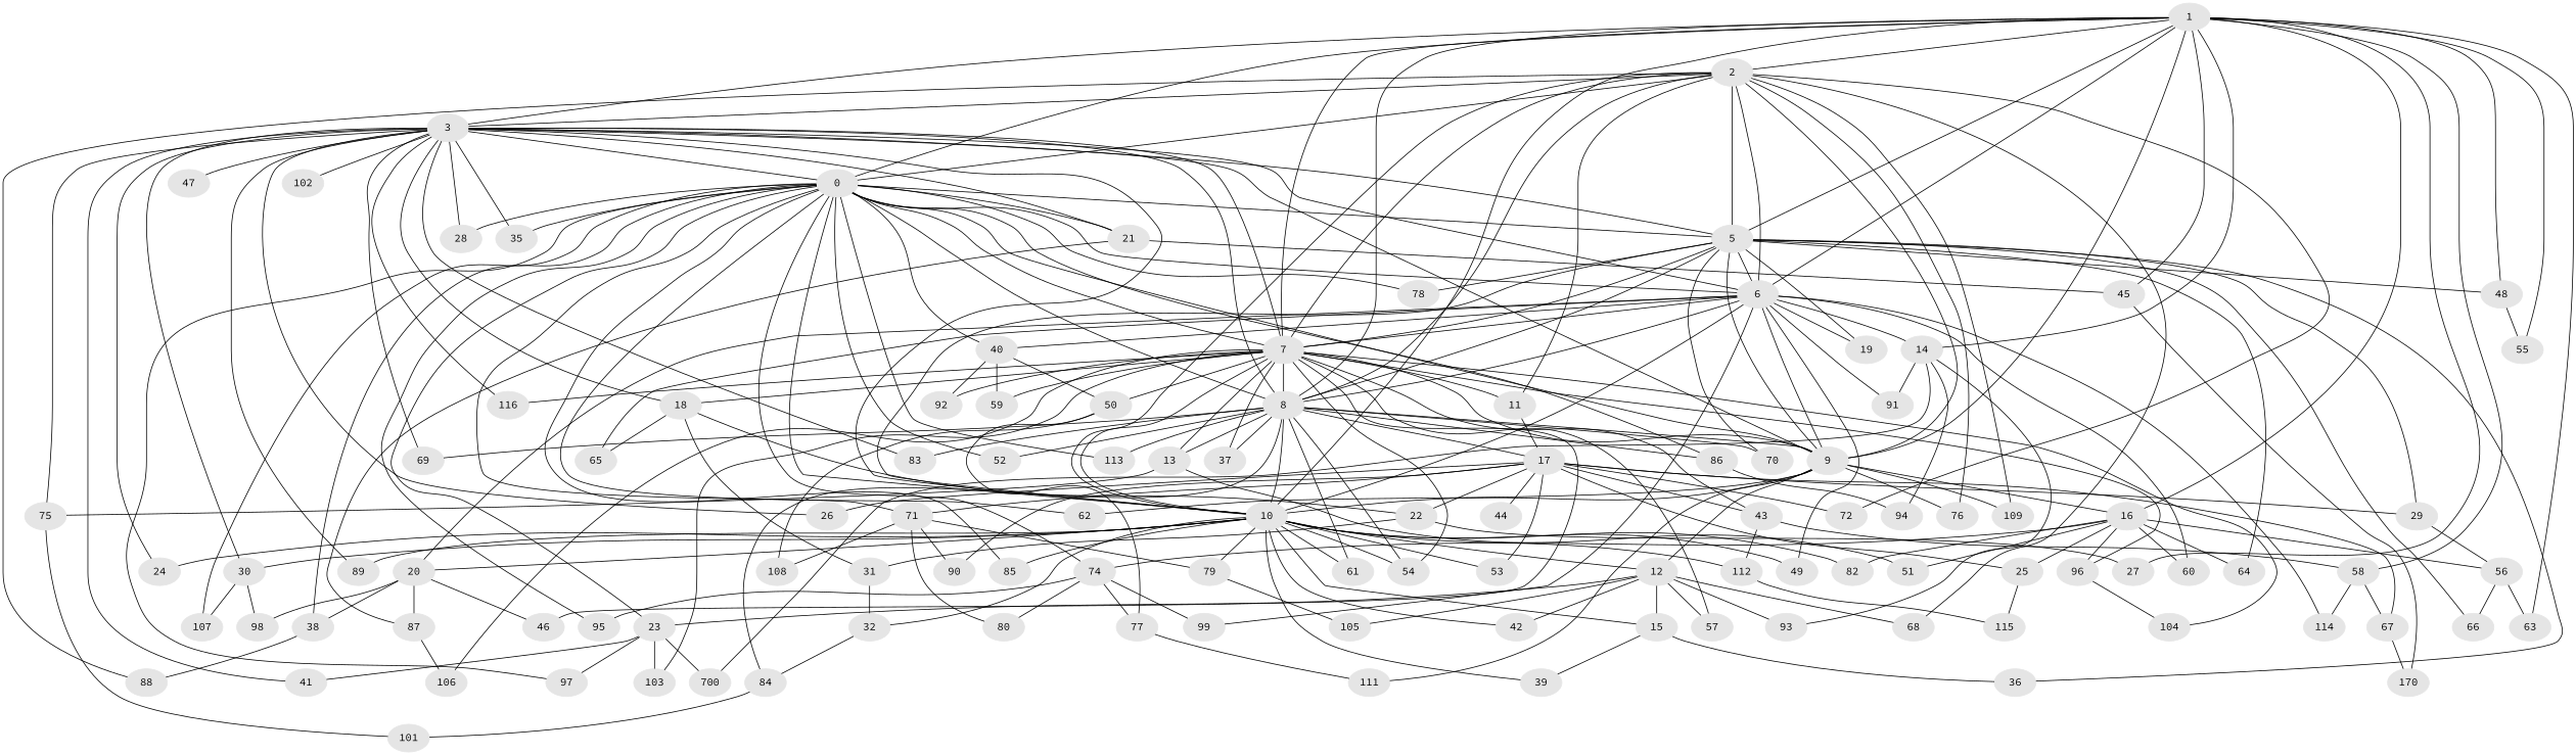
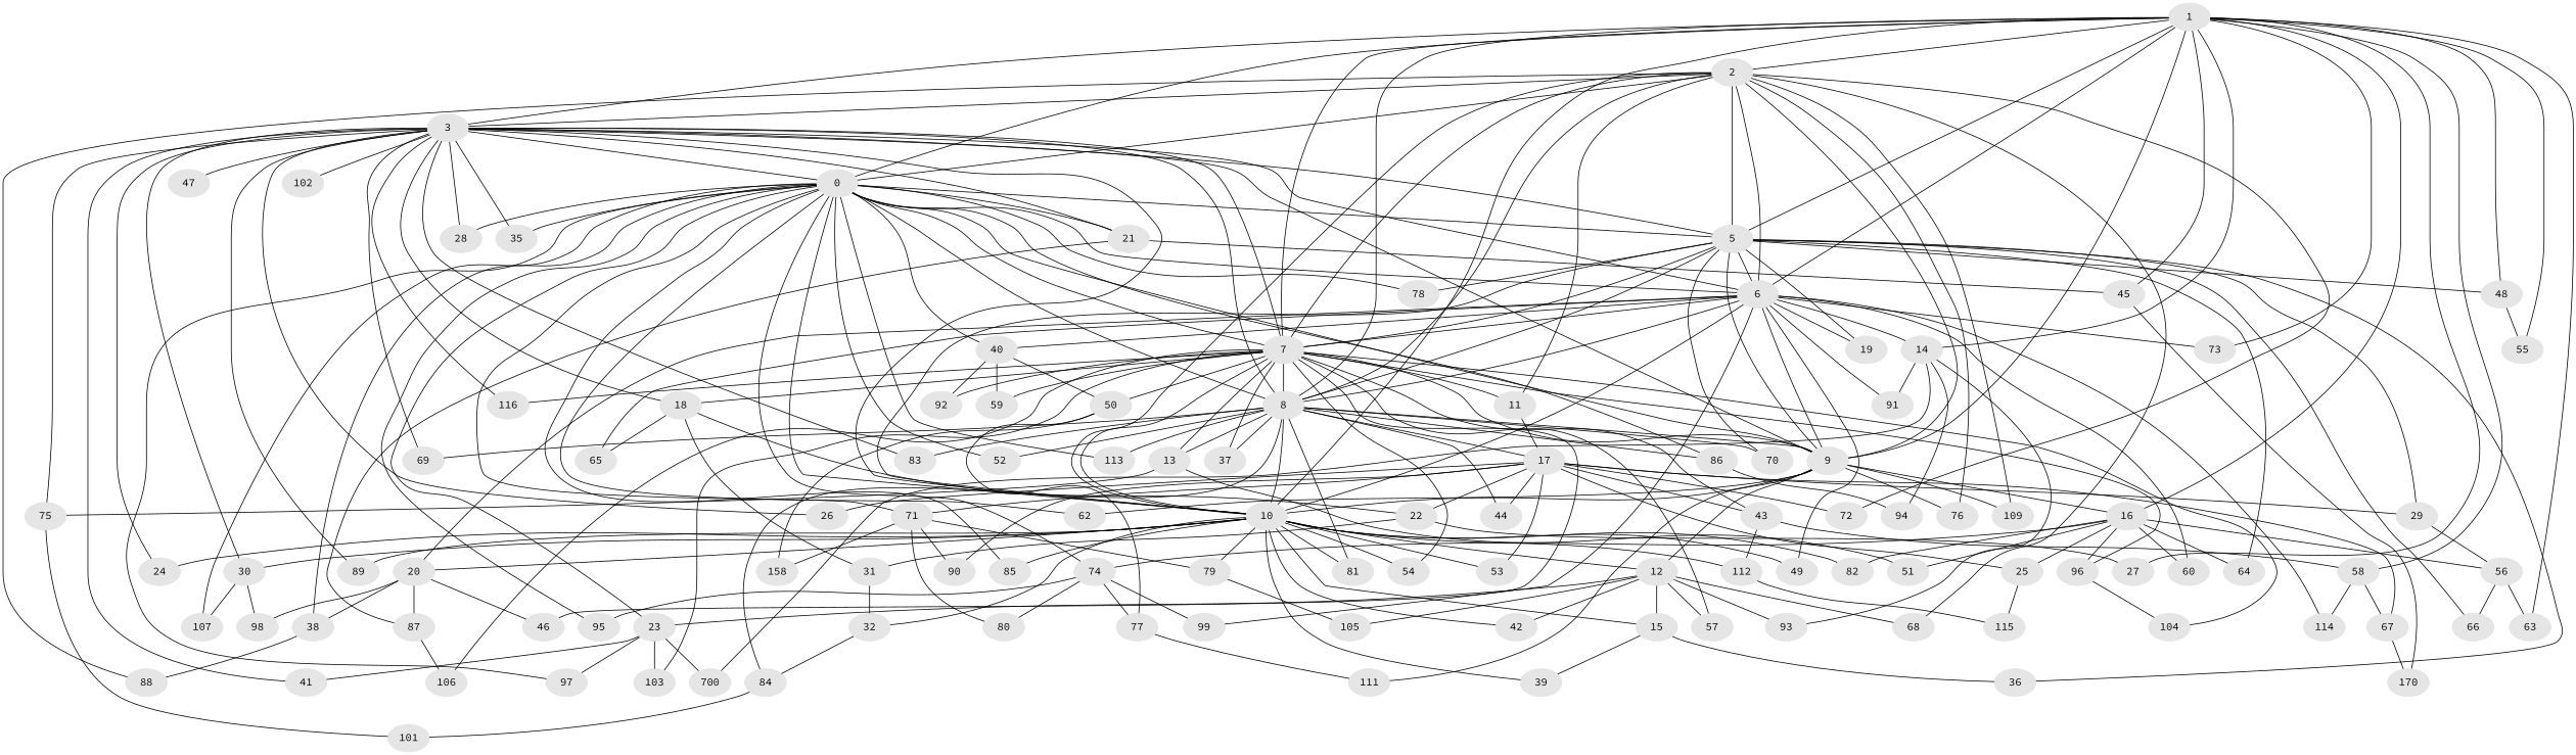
  graph {
    fontname="Source Code Pro"
    node [color=gray90 fontname="Source Code Pro" style=filled]
    edge [fontname="Source Code Pro"]
    1
    2
    3
    n4 [label=0]
    5
    6
    7
    8
    9
    10
    14
    16
    27
    45
    48
    55
    58
    63
+   73
    11
    68
    72
    76
    88
    109
    18
    21
    24
    26
    28
    30
    35
    41
    47
    69
    75
    83
    89
    102
    116
    23
    38
    40
    52
    62
    71
    74
    78
    85
    86
    95
    97
    107
    113
    19
    29
    36
    64
    66
    70
    20
    49
    60
    65
    91
    99
    114
    13
    37
    43
    46
    50
    54
    57
    59
    92
    96
    103
    104
    106
    17
    44
-   81 [label=61]
+   81
    84
    12
    111
    15
    32
    39
    42
    53
    79
    82
    112
    93
    94
    n97 [label=700]
    51
    25
    56
    n101 [label=170]
    67
    22
    31
    87
    98
    101
    90
-   108
+   108 [label=158]
    80
    77
    105
    115
    1 -- 2
    1 -- 3
    1 -- n4
    1 -- 5
    1 -- 6
    1 -- 7
    1 -- 8
    1 -- 9
    1 -- 10
    1 -- 14
    1 -- 16
    1 -- 27
    1 -- 45
    1 -- 48
    1 -- 55
    1 -- 58
    1 -- 63
+   1 -- 73
    2 -- 3
    2 -- n4
    2 -- 5
    2 -- 6
    2 -- 7
    2 -- 8
    2 -- 9
    2 -- 10
    2 -- 11
    2 -- 68
    2 -- 72
    2 -- 76
    2 -- 88
    2 -- 109
    3 -- n4
    3 -- 5
    3 -- 6
    3 -- 7
    3 -- 8
    3 -- 9
    3 -- 10
    3 -- 18
    3 -- 21
    3 -- 24
    3 -- 26
    3 -- 28
    3 -- 30
    3 -- 35
    3 -- 41
    3 -- 47
    3 -- 69
    3 -- 75
    3 -- 83
    3 -- 89
    3 -- 102
    3 -- 116
    n4 -- 5
    n4 -- 6
    n4 -- 7
    n4 -- 8
    n4 -- 9
    n4 -- 10
    n4 -- 21
    n4 -- 28
    n4 -- 35
    n4 -- 23
    n4 -- 38
    n4 -- 40
    n4 -- 52
    n4 -- 62
    n4 -- 71
    n4 -- 74
    n4 -- 78
    n4 -- 85
    n4 -- 86
    n4 -- 95
    n4 -- 97
    n4 -- 107
    n4 -- 113
    5 -- 6
    5 -- 7
    5 -- 8
    5 -- 9
    5 -- 10
    5 -- 48
    5 -- 78
    5 -- 19
    5 -- 29
    5 -- 36
    5 -- 64
    5 -- 66
    5 -- 70
    6 -- 7
    6 -- 8
    6 -- 9
    6 -- 10
    6 -- 14
+   6 -- 73
    6 -- 40
    6 -- 19
    6 -- 20
    6 -- 49
    6 -- 60
    6 -- 65
    6 -- 91
    6 -- 99
    6 -- 114
    7 -- 8
    7 -- 9
    7 -- 10
    7 -- 11
    7 -- 18
    7 -- 116
    7 -- 13
    7 -- 37
    7 -- 43
    7 -- 46
    7 -- 50
    7 -- 54
    7 -- 57
    7 -- 59
    7 -- 92
    7 -- 96
    7 -- 103
    7 -- 104
    7 -- 106
    8 -- 9
    8 -- 10
    8 -- 69
    8 -- 83
    8 -- 52
    8 -- 86
    8 -- 113
    8 -- 70
    8 -- 13
    8 -- 37
    8 -- 17
-   8 -- 54
+   8 -- 44
    8 -- 81
    8 -- 84
    9 -- 10
    9 -- 16
    9 -- 76
    9 -- 109
    9 -- 62
    9 -- 12
    9 -- 111
    10 -- 24
    10 -- 30
    10 -- 89
    10 -- 85
    10 -- 20
    10 -- 49
    10 -- 54
    10 -- 81
    10 -- 12
    10 -- 15
    10 -- 32
    10 -- 39
    10 -- 42
    10 -- 53
    10 -- 79
    10 -- 82
    10 -- 112
    14 -- 91
    14 -- 93
    14 -- 94
    14 -- n97
    16 -- 74
    16 -- 64
    16 -- 60
    16 -- 96
    16 -- 82
    16 -- 51
    16 -- 25
    16 -- 56
    45 -- n101
    48 -- 55
    58 -- 114
    58 -- 67
    11 -- 17
    18 -- 65
    18 -- 22
    18 -- 31
    21 -- 45
    21 -- 87
    30 -- 107
    30 -- 98
    75 -- 101
    23 -- 41
    23 -- 97
    23 -- 103
    23 -- n97
    38 -- 88
    40 -- 50
    40 -- 59
    40 -- 92
    71 -- 79
    71 -- 90
    71 -- 108
    71 -- 80
    74 -- 95
    74 -- 99
    74 -- 80
    74 -- 77
    86 -- 94
    29 -- 56
    20 -- 38
    20 -- 46
    20 -- 87
    20 -- 98
    13 -- 75
    13 -- 51
    43 -- 58
    43 -- 112
    50 -- 108
    50 -- 77
    96 -- 104
    17 -- 72
    17 -- 26
    17 -- 71
    17 -- 29
    17 -- 43
    17 -- 44
    17 -- 53
    17 -- 25
    17 -- 67
    17 -- 22
    17 -- 90
    84 -- 101
    12 -- 68
    12 -- 23
    12 -- 57
    12 -- 15
    12 -- 42
    12 -- 93
    12 -- 105
    15 -- 36
    15 -- 39
    32 -- 84
    79 -- 105
    112 -- 115
    25 -- 115
    56 -- 63
    56 -- 66
    67 -- n101
    22 -- 27
    22 -- 31
    31 -- 32
    87 -- 106
    77 -- 111
  }
